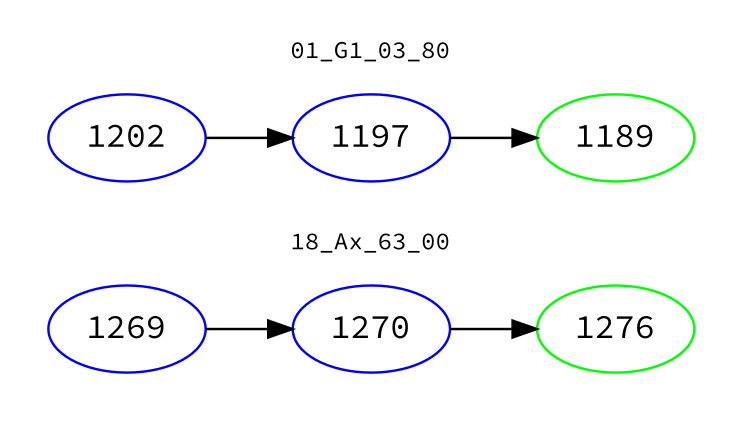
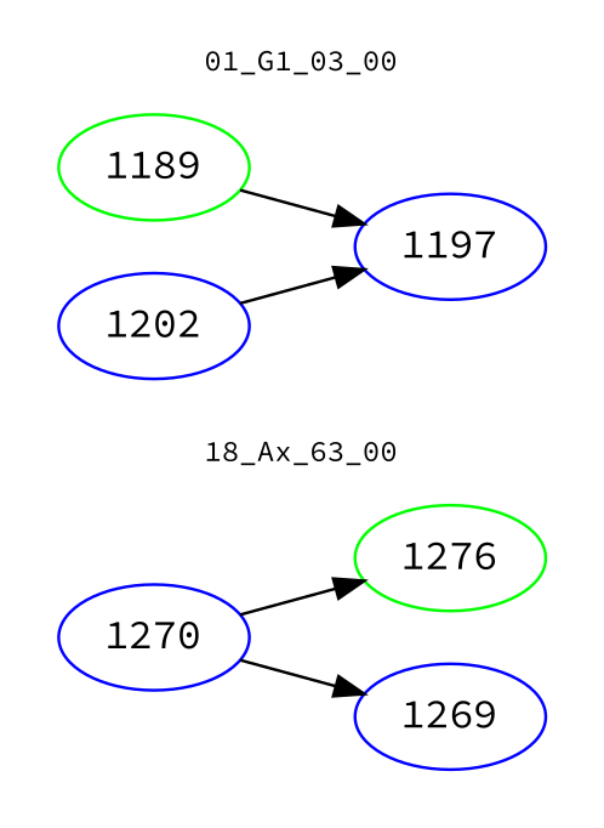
  digraph {
    fontname="Source Code Pro"
    rankdir=LR
    node [color=blue fontname="Source Code Pro"]
    edge [color=black fontname="Source Code Pro"]
    n1 [label=1270]
    n2 [label=1269]
    n3 [color=green label=1276]
    n4 [label=1197]
    n5 [color=green label=1189]
    n6 [label=1202]
    subgraph cluster_1 {
      color=white
      fontsize=10
      label="18_Ax_63_00"
      n1
      n2
      n3
    }
    subgraph cluster_2 {
      color=white
      fontsize=10
-     label="01_G1_03_80"
+     label="01_G1_03_00"
      n4
      n5
      n6
    }
-   n2 -> n1
+   n1 -> n2
    n1 -> n3
-   n4 -> n5
+   n5 -> n4
    n6 -> n4
  }
